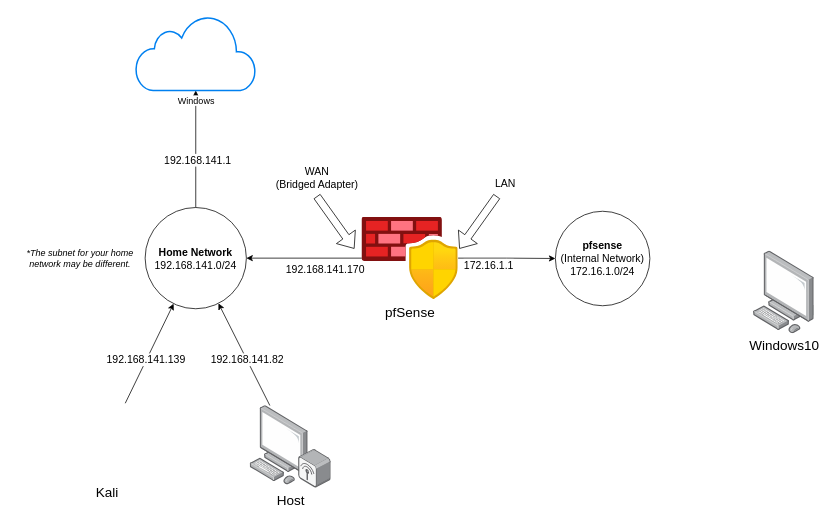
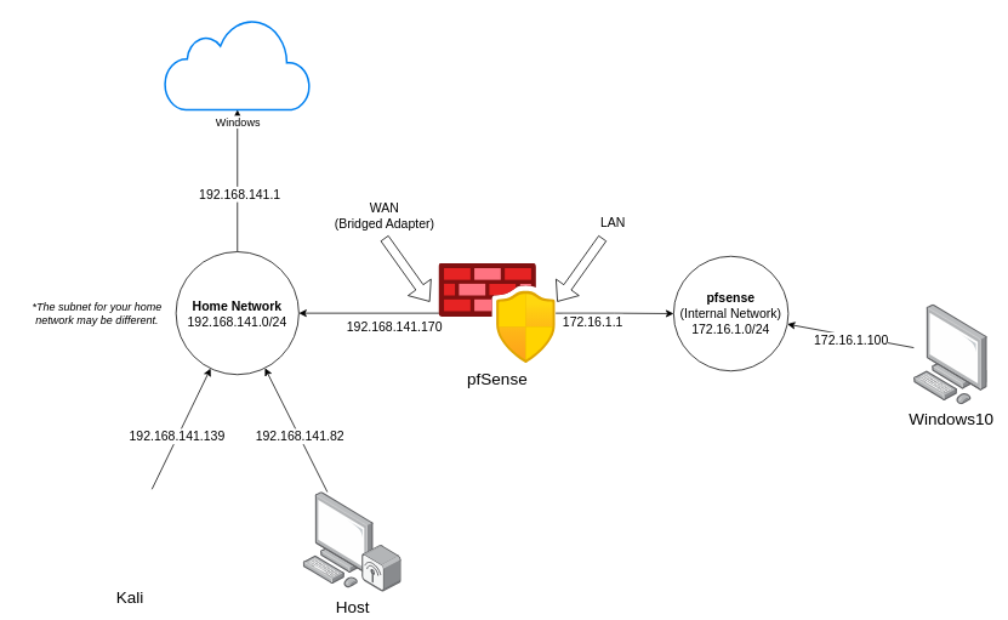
  <mxCell id="0" />
  <mxCell id="1" parent="0" />
  <mxCell id="2" value="" style="rounded=0;orthogonalLoop=1;jettySize=auto;html=1;" parent="1" source="4" target="19" edge="1"><mxGeometry relative="1" as="geometry"><mxPoint x="149.195" y="535.5" as="sourcePoint" /></mxGeometry></mxCell>
  <mxCell id="3" value="&lt;font style=&quot;font-size: 14px&quot;&gt;192.168.141.139&lt;/font&gt;" style="edgeLabel;html=1;align=center;verticalAlign=middle;resizable=0;points=[];" parent="2" vertex="1" connectable="0"><mxGeometry x="-0.274" relative="1" as="geometry"><mxPoint x="3" y="-10" as="offset" /></mxGeometry></mxCell>
  <mxCell id="4" value="&lt;font style=&quot;font-size: 18px&quot;&gt;Kali&lt;/font&gt;" style="shape=image;html=1;verticalAlign=top;verticalLabelPosition=bottom;labelBackgroundColor=#ffffff;imageAspect=0;aspect=fixed;image=https://cdn3.iconfinder.com/data/icons/computing-technology/74/Hacker_computer-RAD-128.png" parent="1" vertex="1"><mxGeometry x="90" y="537" width="103" height="103" as="geometry" /></mxCell>
  <mxCell id="5" value="" style="rounded=0;orthogonalLoop=1;jettySize=auto;html=1;edgeStyle=orthogonalEdgeStyle;" parent="1" source="9" target="13" edge="1"><mxGeometry relative="1" as="geometry"><mxPoint x="604" y="370.001" as="sourcePoint" /><mxPoint x="738" y="171" as="targetPoint" /></mxGeometry></mxCell>
  <mxCell id="6" value="&lt;font style=&quot;font-size: 14px&quot;&gt;172.16.1.1&lt;/font&gt;" style="edgeLabel;html=1;align=center;verticalAlign=middle;resizable=0;points=[];" parent="5" vertex="1" connectable="0"><mxGeometry x="-0.135" relative="1" as="geometry"><mxPoint x="-16" y="9" as="offset" /></mxGeometry></mxCell>
  <mxCell id="7" value="" style="edgeStyle=none;rounded=0;orthogonalLoop=1;jettySize=auto;html=1;" parent="1" source="9" target="19" edge="1"><mxGeometry relative="1" as="geometry" /></mxCell>
  <mxCell id="8" value="&lt;font style=&quot;font-size: 14px&quot;&gt;192.168.141.170&lt;/font&gt;" style="edgeLabel;html=1;align=center;verticalAlign=middle;resizable=0;points=[];" parent="7" vertex="1" connectable="0"><mxGeometry x="0.298" y="-1" relative="1" as="geometry"><mxPoint x="50" y="16" as="offset" /></mxGeometry></mxCell>
  <mxCell id="9" value="&lt;font style=&quot;font-size: 18px&quot;&gt;pfSense&lt;/font&gt;" style="aspect=fixed;html=1;points=[];align=center;image;fontSize=12;image=img/lib/azure2/networking/Azure_Firewall_Manager.svg;" parent="1" vertex="1"><mxGeometry x="482" y="288.5" width="128.33" height="110" as="geometry" /></mxCell>
+ <mxCell id="10" value="" style="edgeStyle=none;rounded=0;orthogonalLoop=1;jettySize=auto;html=1;" parent="1" source="12" target="13" edge="1"><mxGeometry relative="1" as="geometry" /></mxCell>
+ <mxCell id="11" value="&lt;font style=&quot;font-size: 14px&quot;&gt;172.16.1.100&lt;/font&gt;" style="edgeLabel;html=1;align=center;verticalAlign=middle;resizable=0;points=[];" parent="10" vertex="1" connectable="0"><mxGeometry x="0.392" relative="1" as="geometry"><mxPoint x="27" y="9" as="offset" /></mxGeometry></mxCell>
  <mxCell id="12" value="&lt;font style=&quot;font-size: 18px&quot;&gt;Windows10&lt;/font&gt;" style="points=[];aspect=fixed;html=1;align=center;shadow=0;dashed=0;image;image=img/lib/allied_telesis/computer_and_terminals/Personal_Computer.svg;" parent="1" vertex="1"><mxGeometry x="1004" y="334" width="81.17" height="110" as="geometry" /></mxCell>
  <mxCell id="13" value="&lt;font style=&quot;font-size: 14px&quot;&gt;&lt;b&gt;pfsense&lt;/b&gt;&lt;br&gt;(Internal Network)&lt;br&gt;172.16.1.0/24&lt;/font&gt;" style="ellipse;whiteSpace=wrap;html=1;" parent="1" vertex="1"><mxGeometry x="740" y="281" width="126" height="126" as="geometry" /></mxCell>
  <mxCell id="14" value="" style="edgeStyle=none;rounded=0;orthogonalLoop=1;jettySize=auto;html=1;exitX=0.5;exitY=0;exitDx=0;exitDy=0;" parent="1" source="19" target="20" edge="1"><mxGeometry relative="1" as="geometry" /></mxCell>
  <mxCell id="15" value="&lt;font style=&quot;font-size: 14px&quot;&gt;192.168.141.1&lt;/font&gt;" style="edgeLabel;html=1;align=center;verticalAlign=middle;resizable=0;points=[];" parent="14" vertex="1" connectable="0"><mxGeometry x="-0.214" y="-1" relative="1" as="geometry"><mxPoint x="1" y="-3" as="offset" /></mxGeometry></mxCell>
  <mxCell id="16" value="&lt;font style=&quot;font-size: 18px&quot;&gt;Host&lt;/font&gt;" style="points=[];aspect=fixed;html=1;align=center;shadow=0;dashed=0;image;image=img/lib/allied_telesis/computer_and_terminals/Personal_Computer_Wireless.svg;" parent="1" vertex="1"><mxGeometry x="333" y="540" width="107.94" height="110" as="geometry" /></mxCell>
  <mxCell id="17" value="" style="edgeStyle=none;rounded=0;orthogonalLoop=1;jettySize=auto;html=1;" parent="1" source="16" target="19" edge="1"><mxGeometry relative="1" as="geometry"><mxPoint x="370.019" y="532" as="sourcePoint" /><mxPoint x="81" y="163" as="targetPoint" /></mxGeometry></mxCell>
  <mxCell id="18" value="&lt;font style=&quot;font-size: 14px&quot;&gt;192.168.141.82&lt;/font&gt;" style="edgeLabel;html=1;align=center;verticalAlign=middle;resizable=0;points=[];" parent="17" vertex="1" connectable="0"><mxGeometry x="-0.092" relative="1" as="geometry"><mxPoint as="offset" /></mxGeometry></mxCell>
  <mxCell id="19" value="&lt;font style=&quot;font-size: 14px&quot;&gt;&lt;b&gt;Home Network&lt;/b&gt;&lt;br&gt;192.168.141.0/24&lt;/font&gt;" style="ellipse;whiteSpace=wrap;html=1;" parent="1" vertex="1"><mxGeometry x="193" y="276" width="135" height="135" as="geometry" /></mxCell>
  <mxCell id="20" value="Windows" style="html=1;verticalLabelPosition=bottom;align=center;labelBackgroundColor=#ffffff;verticalAlign=top;strokeWidth=2;strokeColor=#0080F0;shadow=0;dashed=0;shape=mxgraph.ios7.icons.cloud;" parent="1" vertex="1"><mxGeometry x="180.5" y="20" width="160" height="100" as="geometry" /></mxCell>
  <mxCell id="21" value="" style="endArrow=classic;html=1;shape=flexArrow;" parent="1" edge="1"><mxGeometry width="50" height="50" relative="1" as="geometry"><mxPoint x="662" y="261" as="sourcePoint" /><mxPoint x="612" y="331" as="targetPoint" /></mxGeometry></mxCell>
  <mxCell id="22" value="&lt;span style=&quot;font-size: 14px&quot;&gt;LAN&lt;br&gt;&lt;/span&gt;" style="text;html=1;align=center;verticalAlign=middle;resizable=0;points=[];autosize=1;strokeColor=none;" parent="1" vertex="1"><mxGeometry x="650" y="229" width="45" height="29" as="geometry" /></mxCell>
  <mxCell id="23" value="" style="endArrow=classic;html=1;shape=flexArrow;" parent="1" edge="1"><mxGeometry width="50" height="50" relative="1" as="geometry"><mxPoint x="422" y="261" as="sourcePoint" /><mxPoint x="472" y="331" as="targetPoint" /></mxGeometry></mxCell>
  <mxCell id="24" value="&lt;span style=&quot;font-size: 14px&quot;&gt;WAN&lt;br&gt;(Bridged Adapter)&lt;br&gt;&lt;/span&gt;" style="text;html=1;align=center;verticalAlign=middle;resizable=0;points=[];autosize=1;strokeColor=none;" parent="1" vertex="1"><mxGeometry x="358" y="213" width="128" height="46" as="geometry" /></mxCell>
  <mxCell id="25" value="*The subnet for your home network may be different." style="text;html=1;strokeColor=none;fillColor=none;align=center;verticalAlign=middle;whiteSpace=wrap;rounded=0;fontStyle=2" parent="1" vertex="1"><mxGeometry x="20" y="329" width="173" height="30" as="geometry" /></mxCell>
